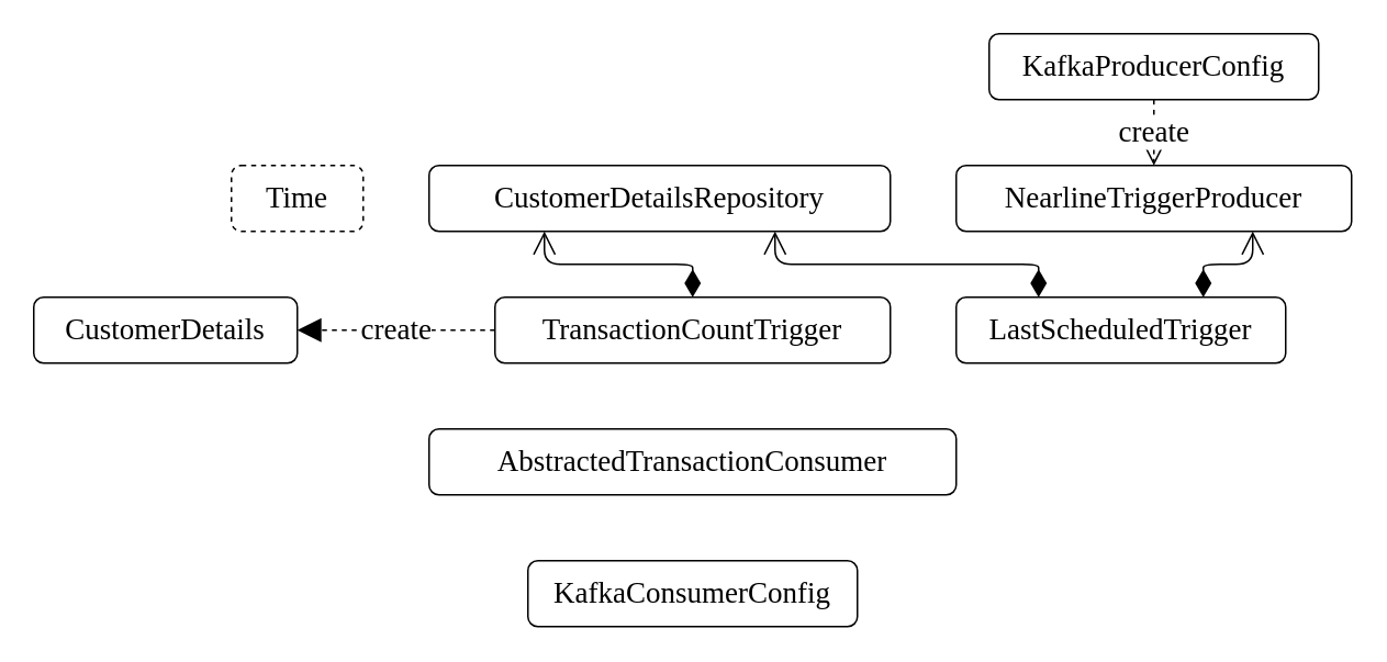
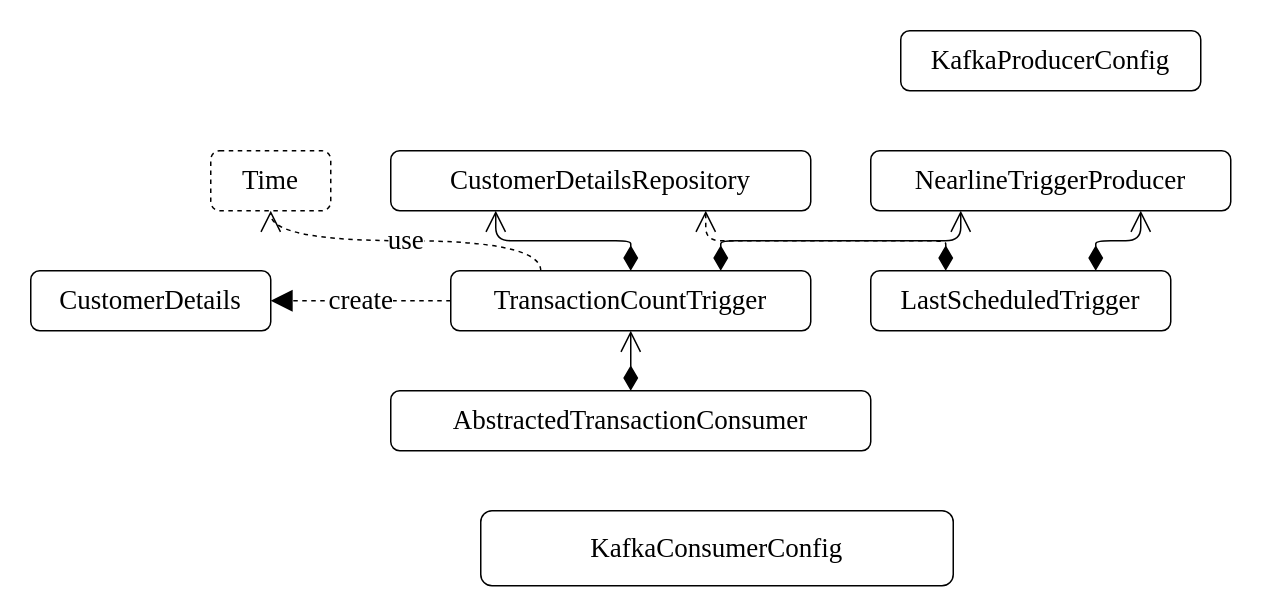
  <mxCell id="0" />
  <mxCell id="1" parent="0" />
  <mxCell id="2" value="CustomerDetails" style="rounded=1;whiteSpace=wrap;html=1;fillColor=none;fontFamily=Ubuntu;fontSource=https%3A%2F%2Ffonts.googleapis.com%2Fcss%3Ffamily%3DUbuntu;fontSize=18;" vertex="1" parent="1"><mxGeometry x="20" y="180" width="160" height="40" as="geometry" /></mxCell>
  <mxCell id="3" value="CustomerDetailsRepository" style="rounded=1;whiteSpace=wrap;html=1;fillColor=none;fontFamily=Ubuntu;fontSource=https://fonts.googleapis.com/css?family=Ubuntu;fontSize=18;" vertex="1" parent="1"><mxGeometry x="260" y="100" width="280" height="40" as="geometry" /></mxCell>
  <mxCell id="4" value="AbstractedTransactionConsumer" style="rounded=1;whiteSpace=wrap;html=1;fillColor=none;fontFamily=Ubuntu;fontSource=https://fonts.googleapis.com/css?family=Ubuntu;fontSize=18;" vertex="1" parent="1"><mxGeometry x="260" y="260" width="320" height="40" as="geometry" /></mxCell>
  <mxCell id="5" value="TransactionCountTrigger" style="rounded=1;whiteSpace=wrap;html=1;fillColor=none;fontFamily=Ubuntu;fontSource=https://fonts.googleapis.com/css?family=Ubuntu;fontSize=18;" vertex="1" parent="1"><mxGeometry x="300" y="180" width="240" height="40" as="geometry" /></mxCell>
  <mxCell id="6" value="LastScheduledTrigger" style="rounded=1;whiteSpace=wrap;html=1;fillColor=none;fontFamily=Ubuntu;fontSource=https://fonts.googleapis.com/css?family=Ubuntu;fontSize=18;" vertex="1" parent="1"><mxGeometry x="580" y="180" width="200" height="40" as="geometry" /></mxCell>
  <mxCell id="7" value="NearlineTriggerProducer" style="rounded=1;whiteSpace=wrap;html=1;fillColor=none;fontFamily=Ubuntu;fontSource=https://fonts.googleapis.com/css?family=Ubuntu;fontSize=18;" vertex="1" parent="1"><mxGeometry x="580" y="100" width="240" height="40" as="geometry" /></mxCell>
- <mxCell id="8" value="KafkaConsumerConfig" style="rounded=1;whiteSpace=wrap;html=1;fillColor=none;fontFamily=Ubuntu;fontSource=https://fonts.googleapis.com/css?family=Ubuntu;fontSize=18;" vertex="1" parent="1"><mxGeometry x="320" y="340" width="200" height="40" as="geometry" /></mxCell>
+ <mxCell id="8" value="KafkaConsumerConfig" style="rounded=1;whiteSpace=wrap;html=1;fillColor=none;fontFamily=Ubuntu;fontSource=https://fonts.googleapis.com/css?family=Ubuntu;fontSize=18;" vertex="1" parent="1"><mxGeometry x="320" y="340" width="315" height="50" as="geometry" /></mxCell>
  <mxCell id="9" value="KafkaProducerConfig" style="rounded=1;whiteSpace=wrap;html=1;fillColor=none;fontFamily=Ubuntu;fontSource=https://fonts.googleapis.com/css?family=Ubuntu;fontSize=18;" vertex="1" parent="1"><mxGeometry x="600" y="20" width="200" height="40" as="geometry" /></mxCell>
  <mxCell id="10" value="Time" style="rounded=1;whiteSpace=wrap;html=1;fillColor=none;fontFamily=Ubuntu;fontSource=https://fonts.googleapis.com/css?family=Ubuntu;fontSize=18;dashed=1;" vertex="1" parent="1"><mxGeometry x="140" y="100" width="80" height="40" as="geometry" /></mxCell>
+ <mxCell id="11" value="" style="endArrow=open;html=1;endSize=12;startArrow=diamondThin;startSize=14;startFill=1;edgeStyle=orthogonalEdgeStyle;align=left;verticalAlign=bottom;fontFamily=Ubuntu;fontSource=https%3A%2F%2Ffonts.googleapis.com%2Fcss%3Ffamily%3DUbuntu;fontSize=18;exitX=0.5;exitY=0;exitDx=0;exitDy=0;" edge="1" parent="1" source="4" target="5"><mxGeometry x="-1" y="3" relative="1" as="geometry"><mxPoint x="330" y="370" as="sourcePoint" /><mxPoint x="490" y="370" as="targetPoint" /></mxGeometry></mxCell>
+ <mxCell id="12" value="" style="endArrow=open;html=1;endSize=12;startArrow=diamondThin;startSize=14;startFill=1;edgeStyle=orthogonalEdgeStyle;align=left;verticalAlign=bottom;fontFamily=Ubuntu;fontSource=https://fonts.googleapis.com/css?family=Ubuntu;fontSize=18;exitX=0.75;exitY=0;exitDx=0;exitDy=0;entryX=0.25;entryY=1;entryDx=0;entryDy=0;" edge="1" parent="1" source="5" target="7"><mxGeometry x="-1" y="3" relative="1" as="geometry"><mxPoint x="370" y="150" as="sourcePoint" /><mxPoint x="370" y="110" as="targetPoint" /><Array as="points"><mxPoint x="480" y="160" /><mxPoint x="640" y="160" /></Array></mxGeometry></mxCell>
  <mxCell id="13" value="" style="endArrow=open;html=1;endSize=12;startArrow=diamondThin;startSize=14;startFill=1;edgeStyle=orthogonalEdgeStyle;align=left;verticalAlign=bottom;fontFamily=Ubuntu;fontSource=https://fonts.googleapis.com/css?family=Ubuntu;fontSize=18;exitX=0.75;exitY=0;exitDx=0;exitDy=0;entryX=0.75;entryY=1;entryDx=0;entryDy=0;" edge="1" parent="1" source="6" target="7"><mxGeometry x="-1" y="3" relative="1" as="geometry"><mxPoint x="740" y="170" as="sourcePoint" /><mxPoint x="900" y="130" as="targetPoint" /><Array as="points"><mxPoint x="730" y="160" /><mxPoint x="760" y="160" /></Array></mxGeometry></mxCell>
  <mxCell id="14" value="" style="endArrow=open;html=1;endSize=12;startArrow=diamondThin;startSize=14;startFill=1;edgeStyle=orthogonalEdgeStyle;align=left;verticalAlign=bottom;fontFamily=Ubuntu;fontSource=https://fonts.googleapis.com/css?family=Ubuntu;fontSize=18;exitX=0.5;exitY=0;exitDx=0;exitDy=0;entryX=0.25;entryY=1;entryDx=0;entryDy=0;" edge="1" parent="1" source="5" target="3"><mxGeometry x="-1" y="3" relative="1" as="geometry"><mxPoint x="354" y="170" as="sourcePoint" /><mxPoint x="514" y="130" as="targetPoint" /><Array as="points"><mxPoint x="420" y="160" /><mxPoint x="330" y="160" /></Array></mxGeometry></mxCell>
- <mxCell id="15" value="" style="endArrow=open;html=1;endSize=12;startArrow=diamondThin;startSize=14;startFill=1;edgeStyle=orthogonalEdgeStyle;align=left;verticalAlign=bottom;fontFamily=Ubuntu;fontSource=https://fonts.googleapis.com/css?family=Ubuntu;fontSize=18;exitX=0.25;exitY=0;exitDx=0;exitDy=0;entryX=0.75;entryY=1;entryDx=0;entryDy=0;" edge="1" parent="1" source="6" target="3"><mxGeometry x="-1" y="3" relative="1" as="geometry"><mxPoint x="670" y="160" as="sourcePoint" /><mxPoint x="830" y="120" as="targetPoint" /><Array as="points"><mxPoint x="630" y="160" /><mxPoint x="470" y="160" /></Array></mxGeometry></mxCell>
+ <mxCell id="15" value="" style="endArrow=open;html=1;endSize=12;startArrow=diamondThin;startSize=14;startFill=1;edgeStyle=orthogonalEdgeStyle;align=left;verticalAlign=bottom;fontFamily=Ubuntu;fontSource=https://fonts.googleapis.com/css?family=Ubuntu;fontSize=18;exitX=0.25;exitY=0;exitDx=0;exitDy=0;entryX=0.75;entryY=1;entryDx=0;entryDy=0;dashed=1;" edge="1" parent="1" source="6" target="3"><mxGeometry x="-1" y="3" relative="1" as="geometry"><mxPoint x="670" y="160" as="sourcePoint" /><mxPoint x="830" y="120" as="targetPoint" /><Array as="points"><mxPoint x="630" y="160" /><mxPoint x="470" y="160" /></Array></mxGeometry></mxCell>
  <mxCell id="16" value="create" style="endArrow=block;endSize=12;dashed=1;html=1;fontFamily=Ubuntu;fontSource=https%3A%2F%2Ffonts.googleapis.com%2Fcss%3Ffamily%3DUbuntu;fontSize=18;entryX=1;entryY=0.5;entryDx=0;entryDy=0;" edge="1" parent="1" source="5" target="2"><mxGeometry width="160" relative="1" as="geometry"><mxPoint x="80" y="279.5" as="sourcePoint" /><mxPoint x="240" y="279.5" as="targetPoint" /><mxPoint as="offset" /></mxGeometry></mxCell>
- <mxCell id="18" value="create" style="endArrow=open;endSize=12;dashed=1;html=1;fontFamily=Ubuntu;fontSource=https://fonts.googleapis.com/css?family=Ubuntu;fontSize=18;entryX=0.5;entryY=0;entryDx=0;entryDy=0;edgeStyle=orthogonalEdgeStyle;curved=1;exitX=0.5;exitY=1;exitDx=0;exitDy=0;" edge="1" parent="1" source="9" target="7"><mxGeometry width="160" relative="1" as="geometry"><mxPoint x="670" y="90" as="sourcePoint" /><mxPoint x="490" y="50" as="targetPoint" /><mxPoint as="offset" /><Array as="points"><mxPoint x="700" y="80" /><mxPoint x="700" y="80" /></Array></mxGeometry></mxCell>
+ <mxCell id="17" value="use" style="endArrow=open;endSize=12;dashed=1;html=1;fontFamily=Ubuntu;fontSource=https://fonts.googleapis.com/css?family=Ubuntu;fontSize=18;entryX=0.5;entryY=1;entryDx=0;entryDy=0;edgeStyle=orthogonalEdgeStyle;curved=1;exitX=0.25;exitY=0;exitDx=0;exitDy=0;" edge="1" parent="1" source="5" target="10"><mxGeometry width="160" relative="1" as="geometry"><mxPoint x="290" y="170" as="sourcePoint" /><mxPoint x="170" y="170" as="targetPoint" /><mxPoint as="offset" /><Array as="points"><mxPoint x="360" y="160" /><mxPoint x="180" y="160" /></Array></mxGeometry></mxCell>
